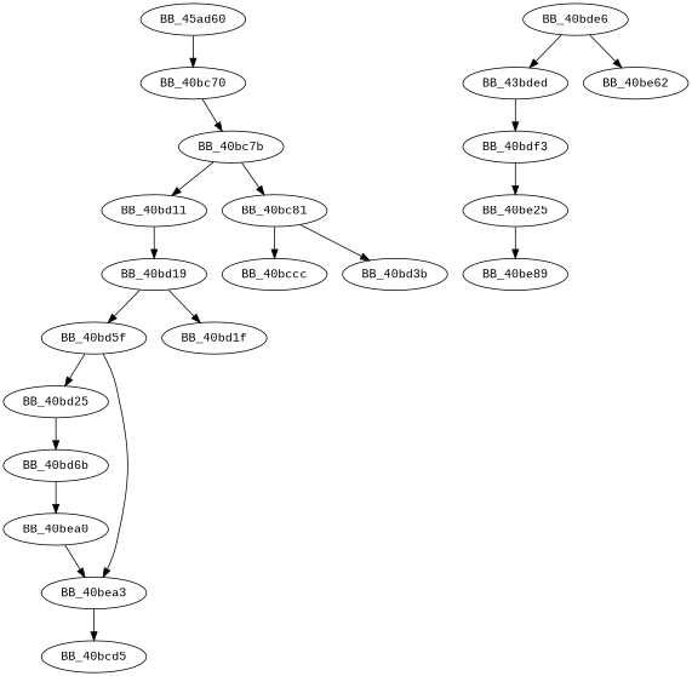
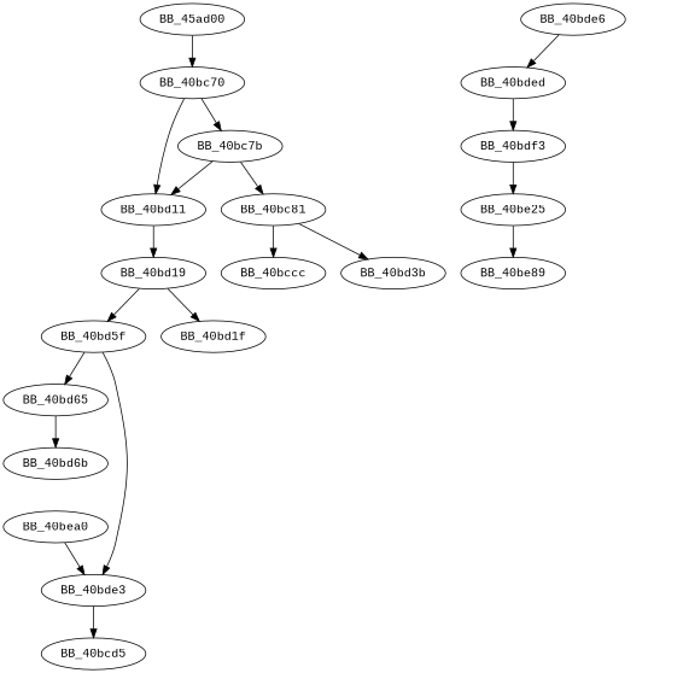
  digraph {
    fontname="Liberation Mono"
    node [fontname="Liberation Mono"]
    edge [fontname="Liberation Mono"]
    BB_40bc70
    BB_40bc7b
    BB_40bd11
    BB_40bc81
    BB_40bd19
    BB_40bccc
    BB_40bd3b
    BB_40bd5f
    BB_40bd1f
-   BB_40bd65 [label=BB_40bd25]
-   BB_40bea3
+   BB_40bd65
+   BB_40bea3 [label=BB_40bde3]
    BB_40bde6
-   BB_40bded [label=BB_43bded]
-   BB_40be62
+   BB_40bded
    BB_40bdf3
    BB_40bd6b
    BB_40bcd5
    BB_40bea0
    BB_40be25
    BB_40be89
-   BB_45ad00 [label=BB_45ad60]
+   BB_45ad00
    BB_40bc70 -> BB_40bc7b
+   BB_40bc70 -> BB_40bd11
    BB_40bc7b -> BB_40bd11
    BB_40bc7b -> BB_40bc81
    BB_40bd11 -> BB_40bd19
    BB_40bc81 -> BB_40bccc
    BB_40bc81 -> BB_40bd3b
    BB_40bd19 -> BB_40bd5f
    BB_40bd19 -> BB_40bd1f
    BB_40bd5f -> BB_40bd65
    BB_40bd5f -> BB_40bea3
    BB_40bd65 -> BB_40bd6b
    BB_40bea3 -> BB_40bcd5
    BB_40bde6 -> BB_40bded
-   BB_40bde6 -> BB_40be62
    BB_40bded -> BB_40bdf3
    BB_40bdf3 -> BB_40be25
-   BB_40bd6b -> BB_40bea0
    BB_40bea0 -> BB_40bea3
    BB_40be25 -> BB_40be89
    BB_45ad00 -> BB_40bc70
  }
